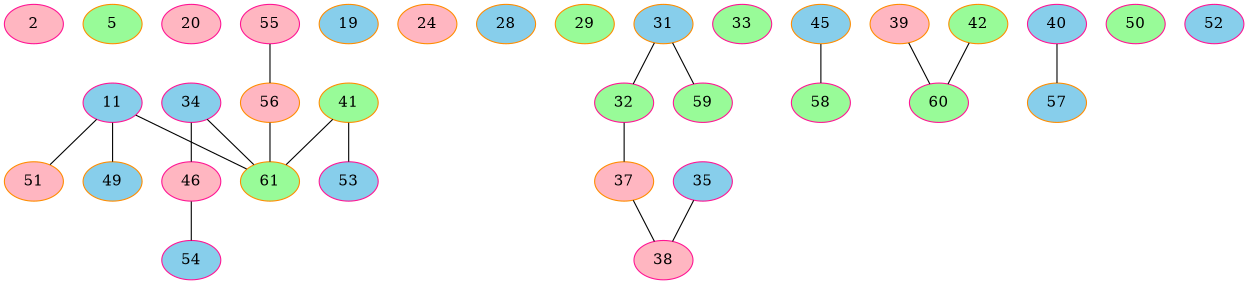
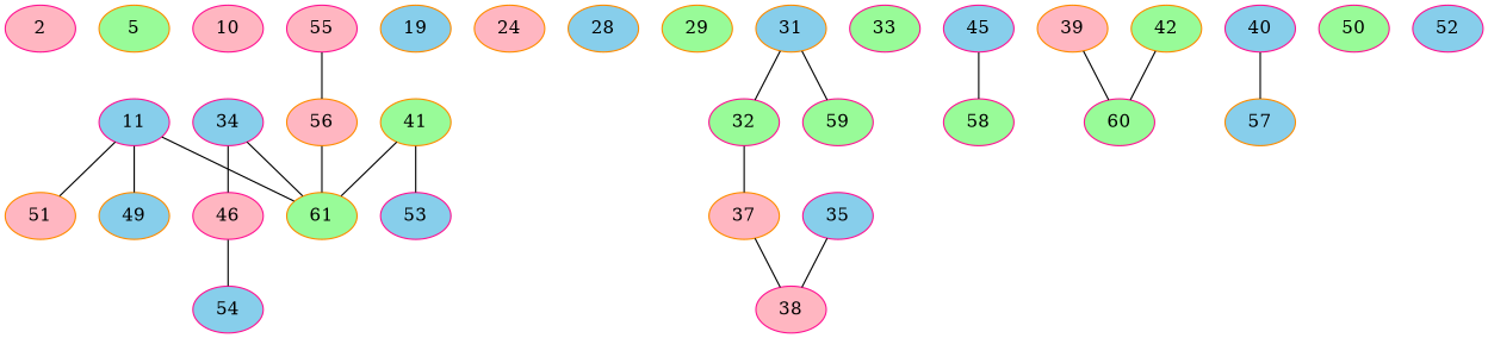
  graph {
    node [color=deeppink fillcolor=skyblue style=filled]
    2 [fillcolor=lightpink]
    5 [color=darkorange fillcolor=palegreen]
-   10 [fillcolor=lightpink label=20]
+   10 [fillcolor=lightpink]
    49 [color=darkorange super="+16"]
    11
    51 [color=darkorange fillcolor=lightpink super="+25"]
    61 [color=darkorange fillcolor=palegreen super="+43"]
    19 [color=darkorange]
    24 [color=darkorange fillcolor=lightpink]
    28 [color=darkorange super="+15"]
    29 [color=darkorange fillcolor=palegreen]
    31 [color=darkorange]
    32 [fillcolor=palegreen]
    59 [fillcolor=palegreen]
    37 [color=darkorange fillcolor=lightpink]
    38 [fillcolor=lightpink super="+3+8"]
    33 [fillcolor=palegreen]
    34
    46 [fillcolor=lightpink]
    54 [super="+27"]
    35 [super="+30"]
    58 [fillcolor=palegreen super="+4+22"]
    39 [color=darkorange fillcolor=lightpink]
    60 [fillcolor=palegreen]
    40 [super="+1"]
    57 [color=darkorange super="+12"]
    41 [color=darkorange fillcolor=palegreen super="+9+14"]
    53
    42 [color=darkorange fillcolor=palegreen super="+26"]
-   45 [color=darkorange]
+   45
    50 [fillcolor=palegreen super="+6"]
    52 [super="+20"]
    56 [color=darkorange fillcolor=lightpink super="+17+47+48+23"]
    55 [fillcolor=lightpink]
    11 -- 49 [weight=2]
    11 -- 51
    11 -- 61 [weight=2]
    31 -- 32
    31 -- 59
    32 -- 37
    37 -- 38
    34 -- 61
    34 -- 46
    46 -- 54
    35 -- 38
    39 -- 60
    40 -- 57
    41 -- 61
    41 -- 53
    42 -- 60
    45 -- 58
    56 -- 61
    55 -- 56
  }
